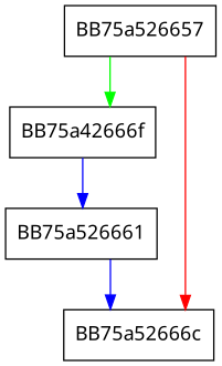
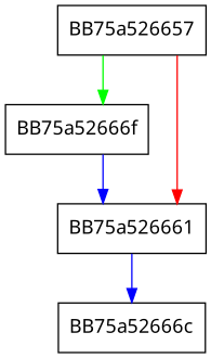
  digraph {
    fontname="Noto Sans"
    splines=ortho
    node [fontname="Noto Sans" shape=box]
    edge [color=blue fontname="Noto Sans"]
    n1 [label=BB75a526657]
-   BB75a52666f [label=BB75a42666f]
+   BB75a52666f
    BB75a526661
    BB75a52666c
    n1 -> BB75a52666f [color=green]
-   n1 -> BB75a52666c [color=red]
+   n1 -> BB75a526661 [color=red]
    BB75a52666f -> BB75a526661
    BB75a526661 -> BB75a52666c
  }
